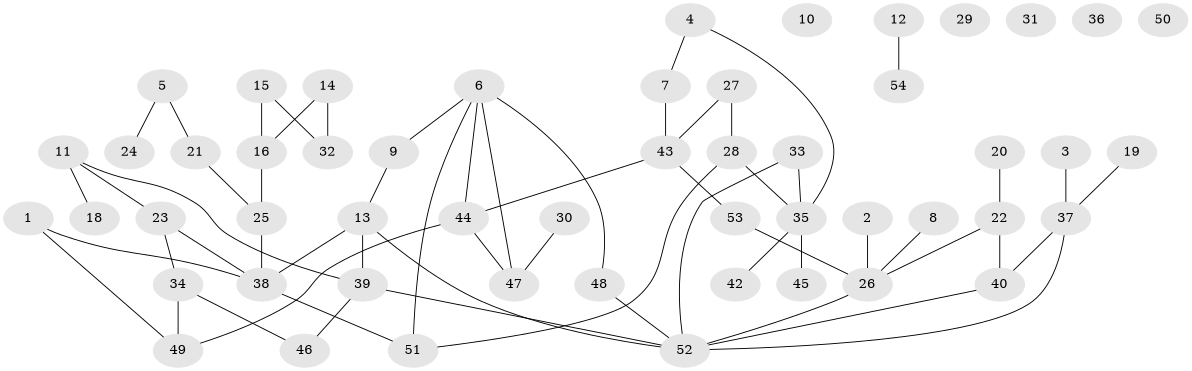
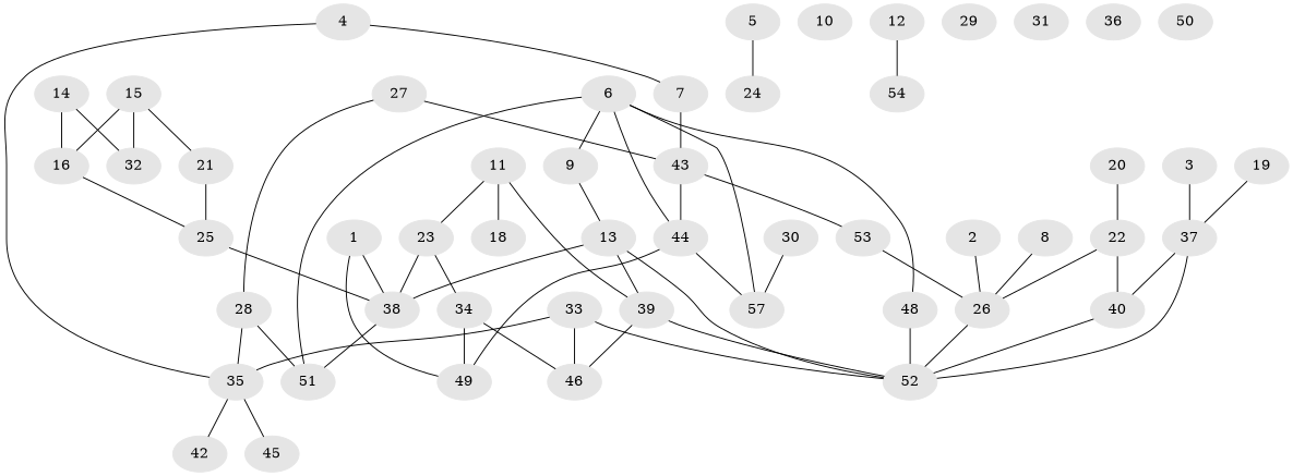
  graph {
    node [color=gray90 style=filled]
    1
    38
    49
    51
    2
    26
    52
    3
    37
    40
    4
    7
    35
    43
    42
    45
    5
    21
    24
    25
    6
    9
    44
-   47
+   47 [label=57]
    48
    13
    53
    8
    39
    10
    11
    18
    23
    34
    46
    12
    54
    14
    16
    32
    15
    19
    20
    22
    27
    28
    29
    30
    31
    33
    36
    50
    1 -- 38
    1 -- 49
    38 -- 51
    2 -- 26
    26 -- 52
    3 -- 37
    37 -- 52
    37 -- 40
    40 -- 52
    4 -- 7
    4 -- 35
    7 -- 43
    35 -- 42
    35 -- 45
    43 -- 44
    43 -- 53
-   5 -- 21
+   15 -- 21
    5 -- 24
    21 -- 25
    25 -- 38
    6 -- 51
    6 -- 9
    6 -- 44
    6 -- 47
    6 -- 48
    9 -- 13
    44 -- 49
    44 -- 47
    48 -- 52
    13 -- 38
    13 -- 52
    13 -- 39
    53 -- 26
    8 -- 26
    39 -- 52
    39 -- 46
    11 -- 39
    11 -- 18
    11 -- 23
    23 -- 38
    23 -- 34
    34 -- 49
    34 -- 46
    12 -- 54
    14 -- 16
    14 -- 32
    16 -- 25
    15 -- 16
    15 -- 32
    19 -- 37
    20 -- 22
    22 -- 26
    22 -- 40
    27 -- 43
    27 -- 28
    28 -- 51
    28 -- 35
    30 -- 47
    33 -- 52
    33 -- 35
+   33 -- 46
  }
